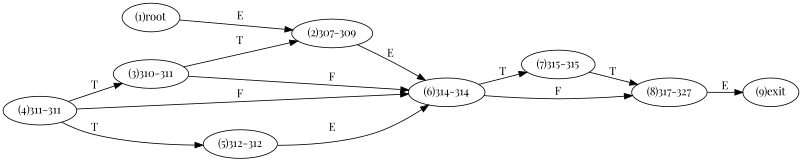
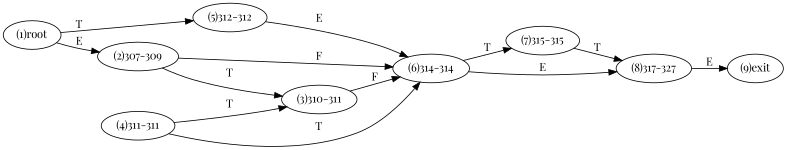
  digraph {
    fontname="Playfair Display"
    rankdir=LR
    node [fontname="Playfair Display"]
    edge [fontname="Playfair Display"]
    n1 [label="(1)root"]
    n2 [label="(2)307-309"]
    n3 [label="(3)310-311"]
    n4 [label="(6)314-314"]
    n5 [label="(7)315-315"]
    n6 [label="(8)317-327"]
    n7 [label="(4)311-311"]
    n8 [label="(5)312-312"]
    n9 [label="(9)exit"]
    n1 -> n2 [label=E]
-   n3 -> n2 [label=T]
-   n2 -> n4 [label=E]
+   n2 -> n3 [label=T]
+   n2 -> n4 [label=F]
    n3 -> n4 [label=F]
    n4 -> n5 [label=T]
-   n4 -> n6 [label=F]
+   n4 -> n6 [label=E]
    n5 -> n6 [label=T]
    n6 -> n9 [label=E]
    n7 -> n3 [label=T]
-   n7 -> n4 [label=F]
-   n7 -> n8 [label=T]
+   n7 -> n4 [label=T]
+   n1 -> n8 [label=T]
    n8 -> n4 [label=E]
  }
